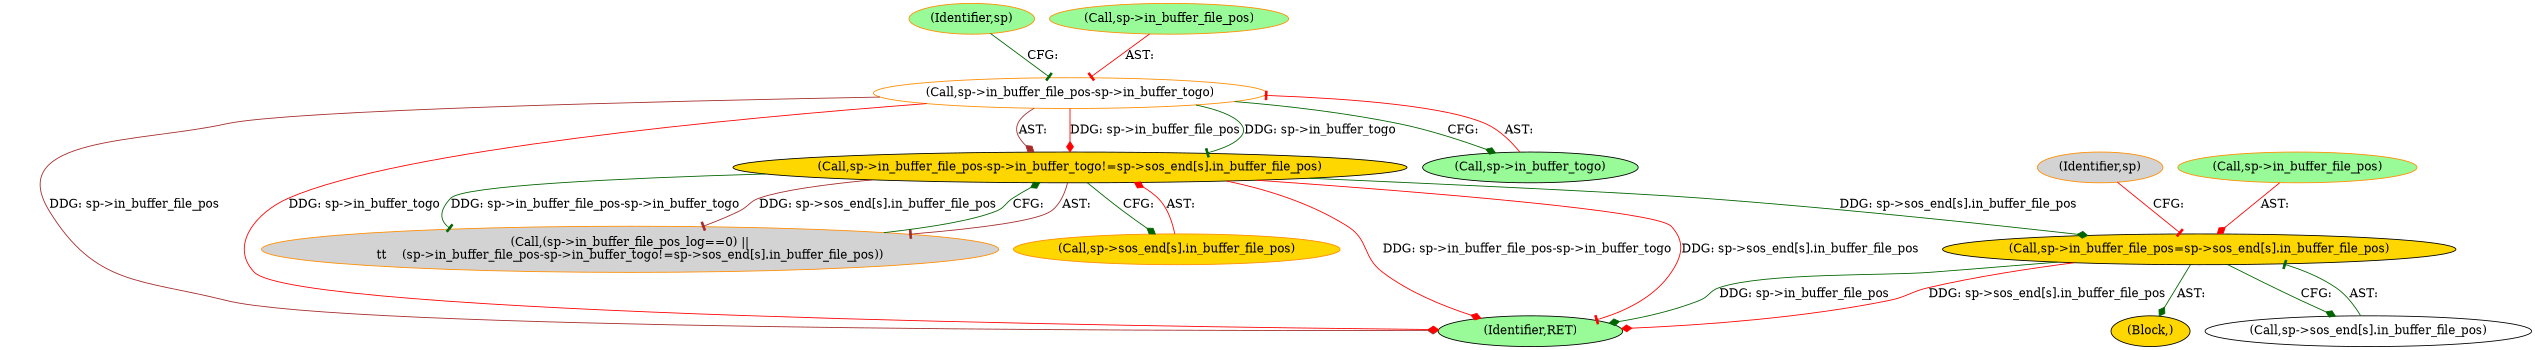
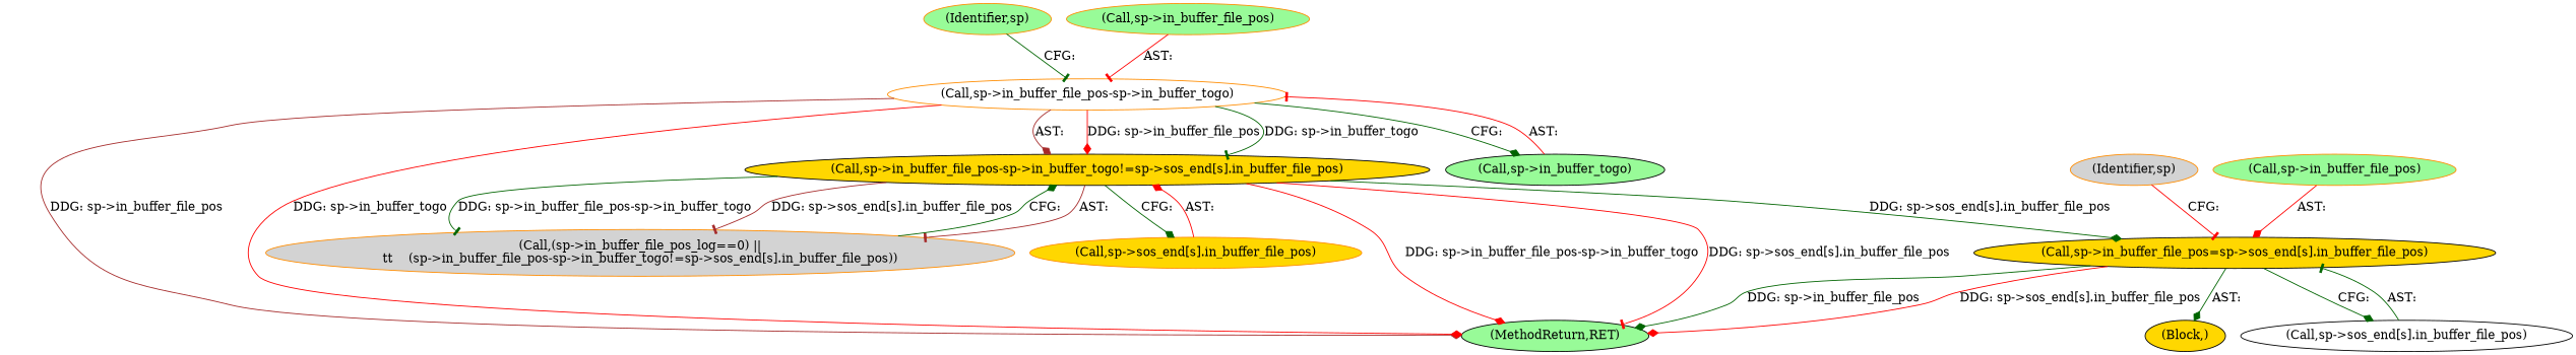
  digraph {
    node [color=darkorange fillcolor=palegreen style=filled]
    edge [arrowhead=diamond color=darkgreen]
    n1 [color=black fillcolor=gold label="(Call,sp->in_buffer_file_pos=sp->sos_end[s].in_buffer_file_pos)"]
-   n2 [color=black label="(Identifier,RET)"]
+   n2 [color=black label="(MethodReturn,RET)"]
    n3 [color=black fillcolor=white label="(Call,sp->sos_end[s].in_buffer_file_pos)"]
    n4 [color=black fillcolor=gold label="(Block,)"]
    n5 [color=black fillcolor=gold label="(Call,sp->in_buffer_file_pos-sp->in_buffer_togo!=sp->sos_end[s].in_buffer_file_pos)"]
    n6 [fillcolor=lightgrey label="(Call,(sp->in_buffer_file_pos_log==0) ||\n\t\t    (sp->in_buffer_file_pos-sp->in_buffer_togo!=sp->sos_end[s].in_buffer_file_pos))"]
    n7 [fillcolor=gold label="(Call,sp->sos_end[s].in_buffer_file_pos)"]
    n8 [fillcolor=white label="(Call,sp->in_buffer_file_pos-sp->in_buffer_togo)"]
    n9 [color=black label="(Call,sp->in_buffer_togo)"]
    n10 [label="(Identifier,sp)"]
    n11 [fillcolor=lightgrey label="(Identifier,sp)"]
    n12 [label="(Call,sp->in_buffer_file_pos)"]
    n13 [label="(Call,sp->in_buffer_file_pos)"]
    n1 -> n2 [label="DDG: sp->in_buffer_file_pos"]
    n1 -> n2 [color=red label="DDG: sp->sos_end[s].in_buffer_file_pos"]
    n1 -> n3 [label="CFG: "]
    n1 -> n4 [label="AST: "]
    n3 -> n1 [arrowhead=tee label="AST: "]
    n5 -> n1 [label="DDG: sp->sos_end[s].in_buffer_file_pos"]
    n5 -> n2 [color=red label="DDG: sp->in_buffer_file_pos-sp->in_buffer_togo"]
    n5 -> n2 [arrowhead=tee color=red label="DDG: sp->sos_end[s].in_buffer_file_pos"]
    n5 -> n6 [arrowhead=tee color=brown label="AST: "]
    n5 -> n6 [arrowhead=tee label="DDG: sp->in_buffer_file_pos-sp->in_buffer_togo"]
    n5 -> n6 [arrowhead=tee color=brown label="DDG: sp->sos_end[s].in_buffer_file_pos"]
    n5 -> n7 [label="CFG: "]
    n6 -> n5 [label="CFG: "]
    n7 -> n5 [color=red label="AST: "]
    n8 -> n2 [color=brown label="DDG: sp->in_buffer_file_pos"]
    n8 -> n2 [color=red label="DDG: sp->in_buffer_togo"]
    n8 -> n5 [color=brown label="AST: "]
    n8 -> n5 [color=red label="DDG: sp->in_buffer_file_pos"]
    n8 -> n5 [arrowhead=tee label="DDG: sp->in_buffer_togo"]
    n8 -> n9 [label="CFG: "]
    n9 -> n8 [arrowhead=tee color=red label="AST: "]
    n10 -> n8 [arrowhead=tee label="CFG: "]
    n11 -> n1 [arrowhead=tee color=red label="CFG: "]
    n12 -> n1 [color=red label="AST: "]
    n13 -> n8 [arrowhead=tee color=red label="AST: "]
  }
